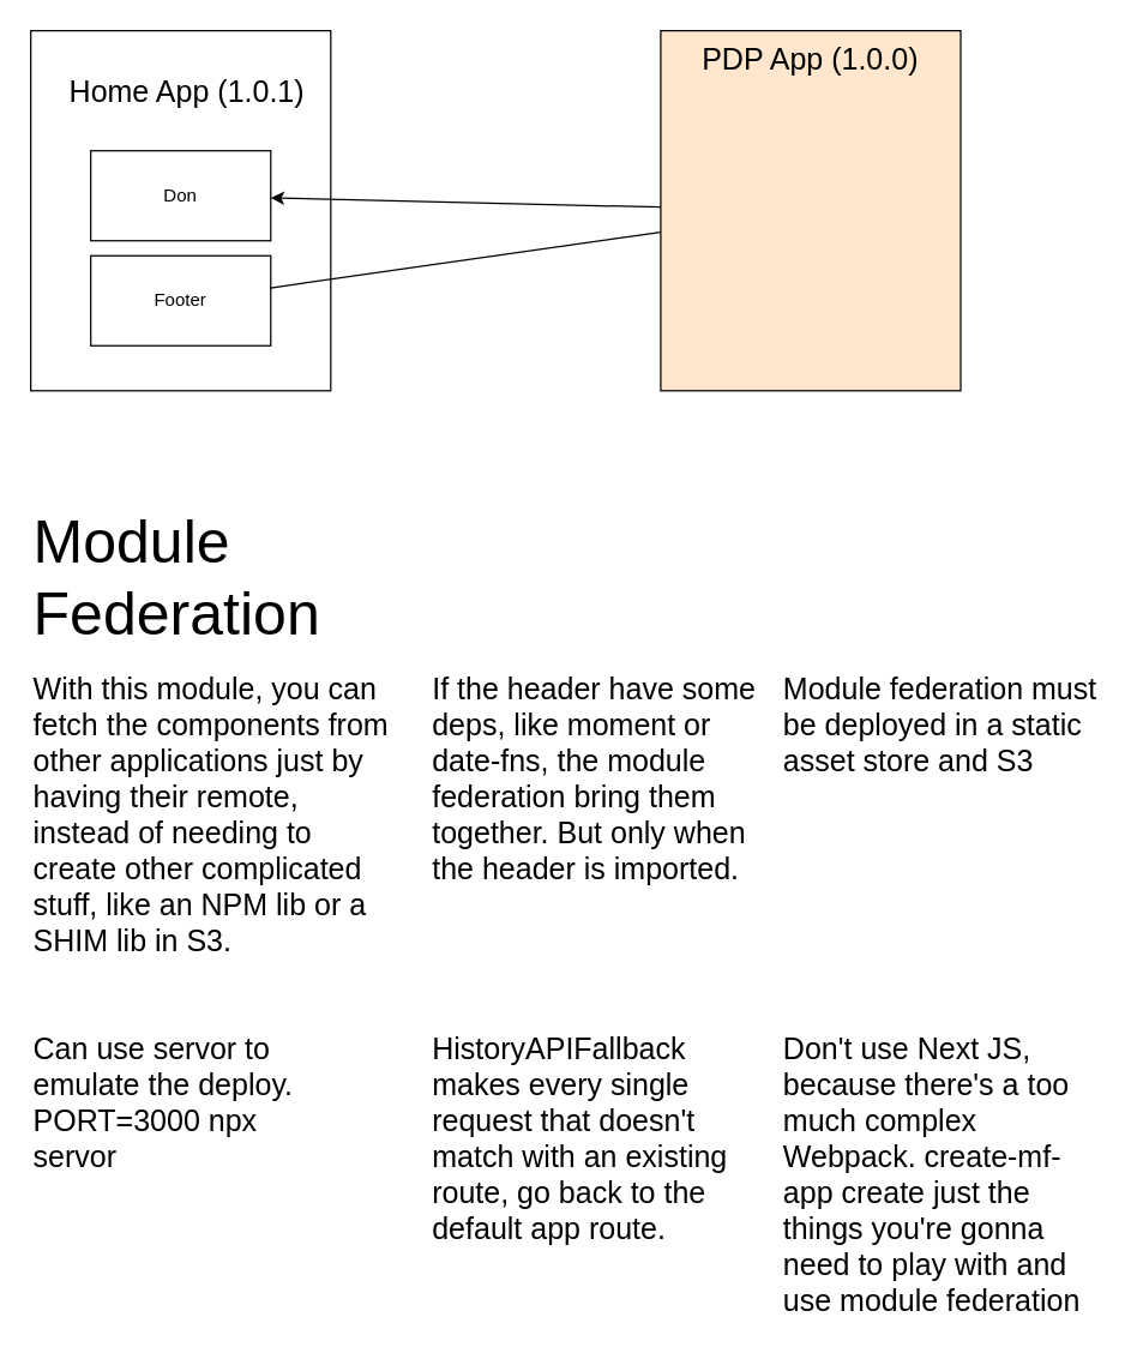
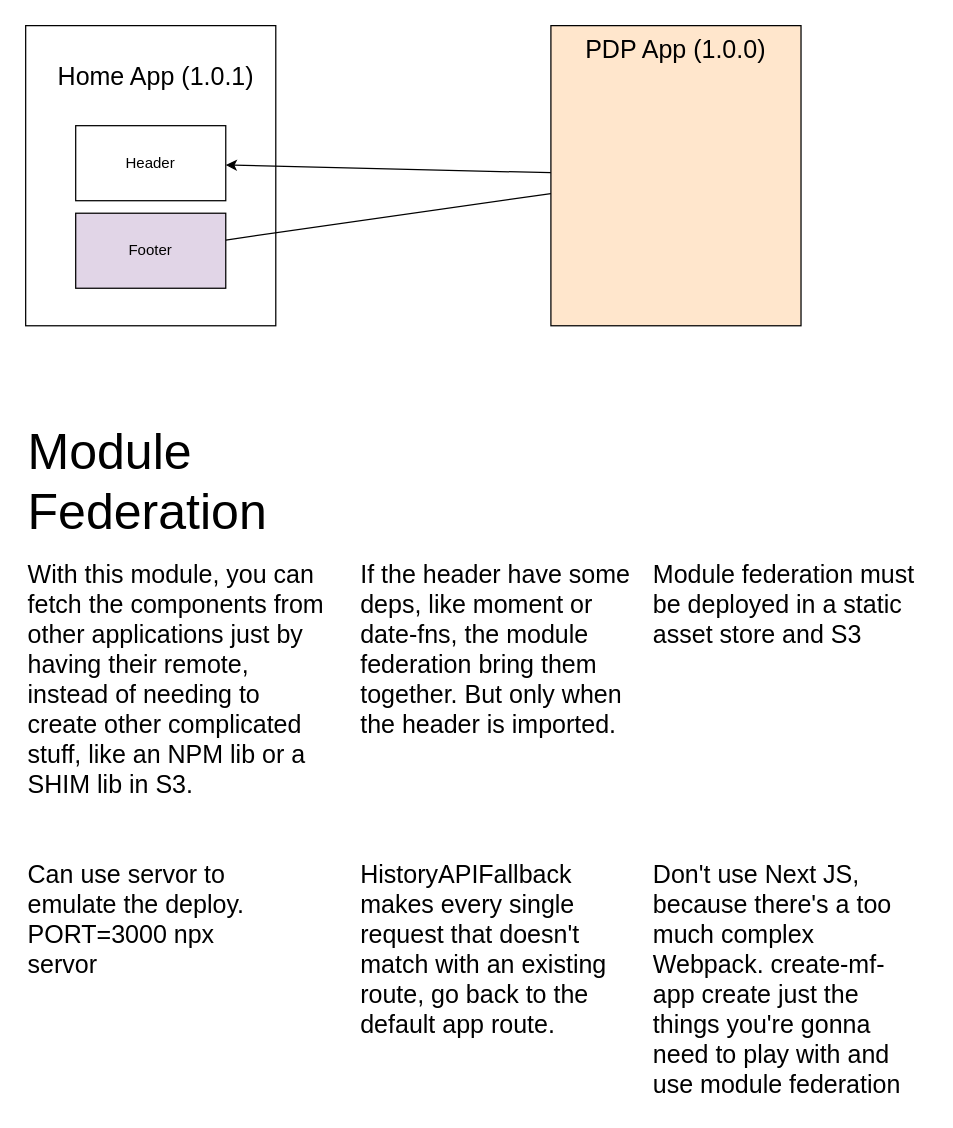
  <mxCell id="0" />
  <mxCell id="1" parent="0" />
  <mxCell id="2" value="" style="whiteSpace=wrap;html=1;" parent="1" vertex="1"><mxGeometry x="20" y="20" width="200" height="240" as="geometry" /></mxCell>
  <mxCell id="3" value="Home App (1.0.1)" style="text;strokeColor=none;fillColor=none;align=left;verticalAlign=middle;spacingLeft=4;spacingRight=4;overflow=hidden;points=[[0,0.5],[1,0.5]];portConstraint=eastwest;rotatable=0;whiteSpace=wrap;html=1;fontSize=20;" parent="1" vertex="1"><mxGeometry x="40" y="30" width="185" height="60" as="geometry" /></mxCell>
  <mxCell id="4" style="edgeStyle=none;html=1;fontSize=20;" parent="1" source="6" target="7" edge="1"><mxGeometry relative="1" as="geometry" /></mxCell>
  <mxCell id="5" style="edgeStyle=none;html=1;fontSize=20;endArrow=none;" parent="1" source="6" target="8" edge="1"><mxGeometry relative="1" as="geometry" /></mxCell>
  <mxCell id="6" value="PDP App (1.0.0)" style="whiteSpace=wrap;html=1;verticalAlign=top;fontSize=20;fillColor=#ffe6cc;" parent="1" vertex="1"><mxGeometry x="440" y="20" width="200" height="240" as="geometry" /></mxCell>
- <mxCell id="7" value="Don" style="rounded=0;whiteSpace=wrap;html=1;" parent="1" vertex="1"><mxGeometry x="60" y="100" width="120" height="60" as="geometry" /></mxCell>
- <mxCell id="8" value="Footer" style="rounded=0;whiteSpace=wrap;html=1;" parent="1" vertex="1"><mxGeometry x="60" y="170" width="120" height="60" as="geometry" /></mxCell>
+ <mxCell id="7" value="Header" style="rounded=0;whiteSpace=wrap;html=1;" parent="1" vertex="1"><mxGeometry x="60" y="100" width="120" height="60" as="geometry" /></mxCell>
+ <mxCell id="8" value="Footer" style="rounded=0;whiteSpace=wrap;html=1;fillColor=#e1d5e7;" parent="1" vertex="1"><mxGeometry x="60" y="170" width="120" height="60" as="geometry" /></mxCell>
  <mxCell id="9" value="If the header have some deps, like moment or date-fns, the module federation bring them together. But only when the header is imported." style="text;html=1;strokeColor=none;fillColor=none;align=left;verticalAlign=top;whiteSpace=wrap;rounded=0;fontSize=20;" parent="1" vertex="1"><mxGeometry x="286.25" y="440" width="233.75" height="170" as="geometry" /></mxCell>
  <mxCell id="10" value="Module federation must be deployed in a static asset store and S3" style="text;html=1;strokeColor=none;fillColor=none;align=left;verticalAlign=top;whiteSpace=wrap;rounded=0;fontSize=20;" parent="1" vertex="1"><mxGeometry x="520" y="440" width="220" height="190" as="geometry" /></mxCell>
  <mxCell id="11" value="&lt;span style=&quot;&quot;&gt;With this module, you can fetch the components from other applications just by having their remote, instead of needing to create other complicated stuff, like an NPM lib or a SHIM lib in S3.&lt;/span&gt;" style="text;html=1;strokeColor=none;fillColor=none;align=left;verticalAlign=top;whiteSpace=wrap;rounded=0;fontSize=20;" parent="1" vertex="1"><mxGeometry x="20" y="440" width="240" height="215" as="geometry" /></mxCell>
  <mxCell id="12" value="Module Federation" style="text;html=1;strokeColor=none;fillColor=none;align=left;verticalAlign=top;whiteSpace=wrap;rounded=0;fontSize=40;" parent="1" vertex="1"><mxGeometry x="20" y="330" width="200" height="100" as="geometry" /></mxCell>
  <mxCell id="13" value="Can use servor to emulate the deploy. PORT=3000 npx servor" style="text;html=1;strokeColor=none;fillColor=none;align=left;verticalAlign=top;whiteSpace=wrap;rounded=0;fontSize=20;" parent="1" vertex="1"><mxGeometry x="20" y="680" width="180" height="130" as="geometry" /></mxCell>
  <mxCell id="14" value="HistoryAPIFallback makes every single request that doesn't match with an existing route, go back to the default app route." style="text;html=1;strokeColor=none;fillColor=none;align=left;verticalAlign=top;whiteSpace=wrap;rounded=0;fontSize=20;" parent="1" vertex="1"><mxGeometry x="286.25" y="680" width="213.75" height="150" as="geometry" /></mxCell>
  <mxCell id="15" value="Don't use Next JS, because there's a too much complex Webpack. create-mf-app create just the things you're gonna need to play with and use module federation" style="text;html=1;strokeColor=none;fillColor=none;align=left;verticalAlign=top;whiteSpace=wrap;rounded=0;fontSize=20;" vertex="1" parent="1"><mxGeometry x="520" y="680" width="220" height="200" as="geometry" /></mxCell>
